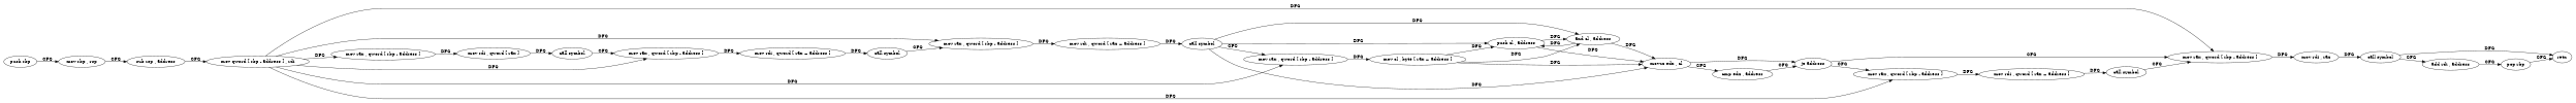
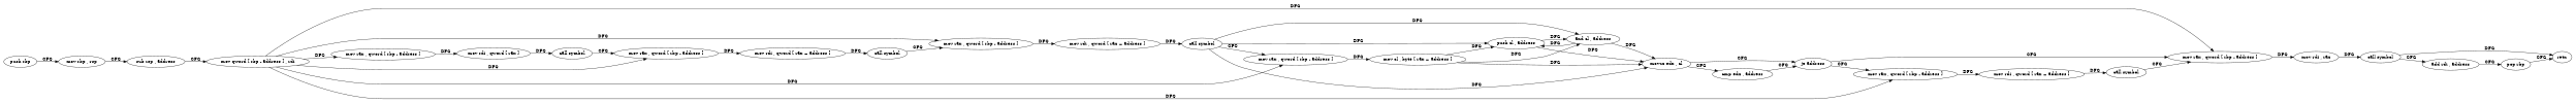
  digraph {
    rankdir=LR
    n1 [label="push rbp"]
    n2 [label="mov rbp , rsp"]
    n3 [label="sub rsp , address"]
    n4 [label="mov qword [ rbp - address ] , rdi"]
    n5 [label="mov rax , qword [ rbp - address ]"]
    n6 [label="mov rax , qword [ rbp - address ]"]
    n7 [label="mov rax , qword [ rbp - address ]"]
    n8 [label="mov rax , qword [ rbp - address ]"]
    n9 [label="mov rax , qword [ rbp - address ]"]
    n10 [label="mov rax , qword [ rbp - address ]"]
    n11 [label="mov rdi , qword [ rax ]"]
    n12 [label="mov rdi , qword [ rax + address ]"]
    n13 [label="mov rdi , qword [ rax + address ]"]
    n14 [label="mov cl , byte [ rax + address ]"]
    n15 [label="mov rdi , rax"]
    n16 [label="mov rdi , qword [ rax + address ]"]
    n17 [label="call symbol"]
    n18 [label="call symbol"]
    n19 [label="call symbol"]
    n20 [label="push cl , address"]
    n21 [label="and cl , address"]
    n22 [label="movzx edx , cl"]
    n23 [label="cmp edx , address"]
    n24 [label="je address"]
    n25 [label="call symbol"]
    n26 [label="call symbol"]
    n27 [label="add rdi , address"]
    n28 [label=retn]
    n29 [label="pop rbp"]
    n1 -> n2 [label=CFG]
    n2 -> n3 [label=CFG]
    n3 -> n4 [label=CFG]
    n4 -> n5 [label=DFG]
    n4 -> n6 [label=DFG]
    n4 -> n7 [label=DFG]
    n4 -> n8 [label=DFG]
    n4 -> n9 [label=DFG]
    n4 -> n10 [label=DFG]
    n5 -> n11 [label=DFG]
    n6 -> n12 [label=DFG]
    n7 -> n13 [label=DFG]
    n8 -> n14 [label=DFG]
    n9 -> n15 [label=DFG]
    n10 -> n16 [label=DFG]
    n11 -> n17 [label=DFG]
    n12 -> n18 [label=DFG]
    n13 -> n19 [label=DFG]
    n14 -> n20 [label=DFG]
    n14 -> n21 [label=DFG]
    n14 -> n22 [label=DFG]
    n15 -> n25 [label=DFG]
    n16 -> n26 [label=DFG]
    n17 -> n6 [label=CFG]
    n18 -> n7 [label=CFG]
    n19 -> n8 [label=CFG]
    n19 -> n20 [label=DFG]
    n19 -> n21 [label=DFG]
    n19 -> n22 [label=DFG]
    n20 -> n21 [label=DFG]
    n20 -> n22 [label=DFG]
    n21 -> n20 [label=DFG]
    n21 -> n22 [label=DFG]
    n22 -> n23 [label=CFG]
-   n22 -> n24 [label=DFG]
+   n22 -> n24 [label=CFG]
    n23 -> n24 [label=CFG]
    n24 -> n9 [label=CFG]
    n24 -> n10 [label=CFG]
    n25 -> n27 [label=CFG]
    n25 -> n28 [label=DFG]
    n26 -> n9 [label=CFG]
    n27 -> n29 [label=CFG]
    n29 -> n28 [label=CFG]
  }
